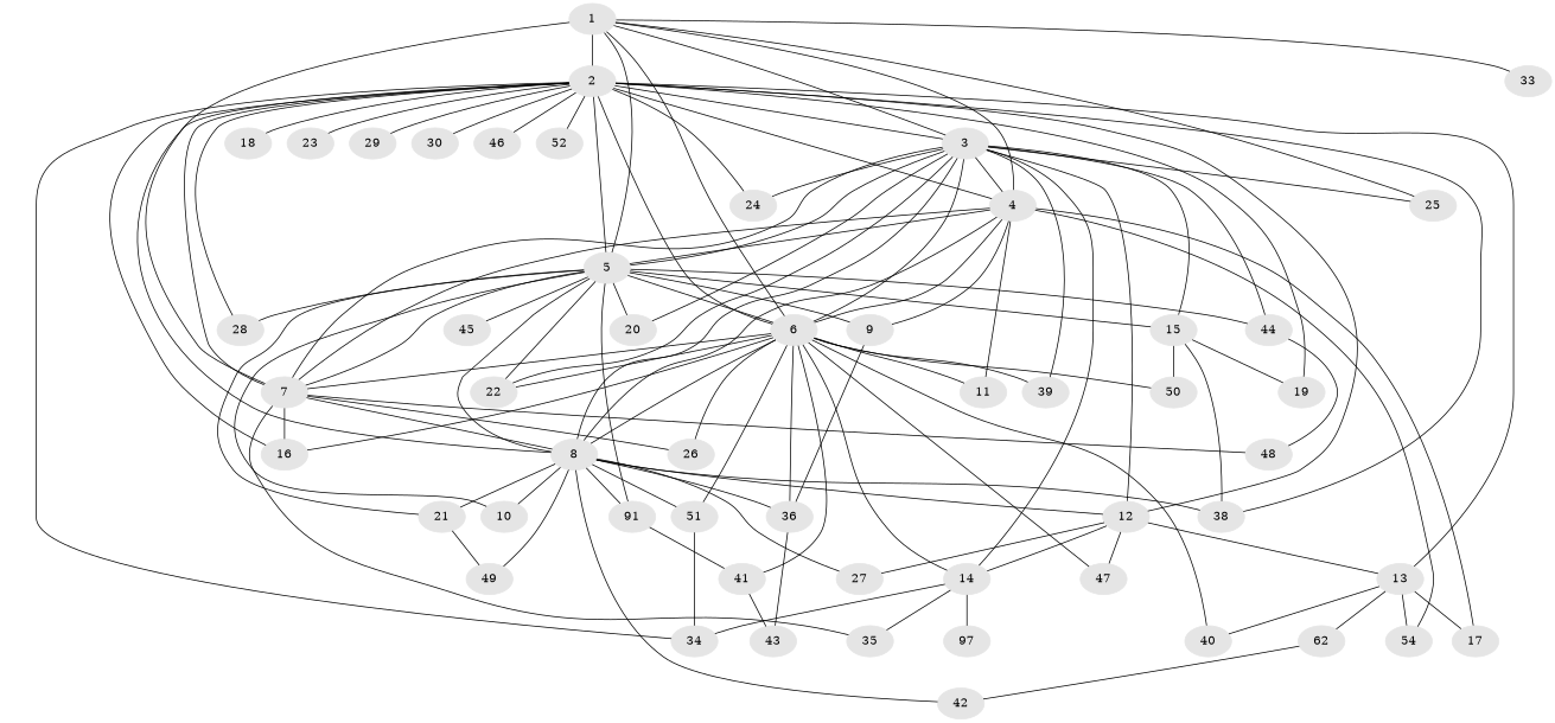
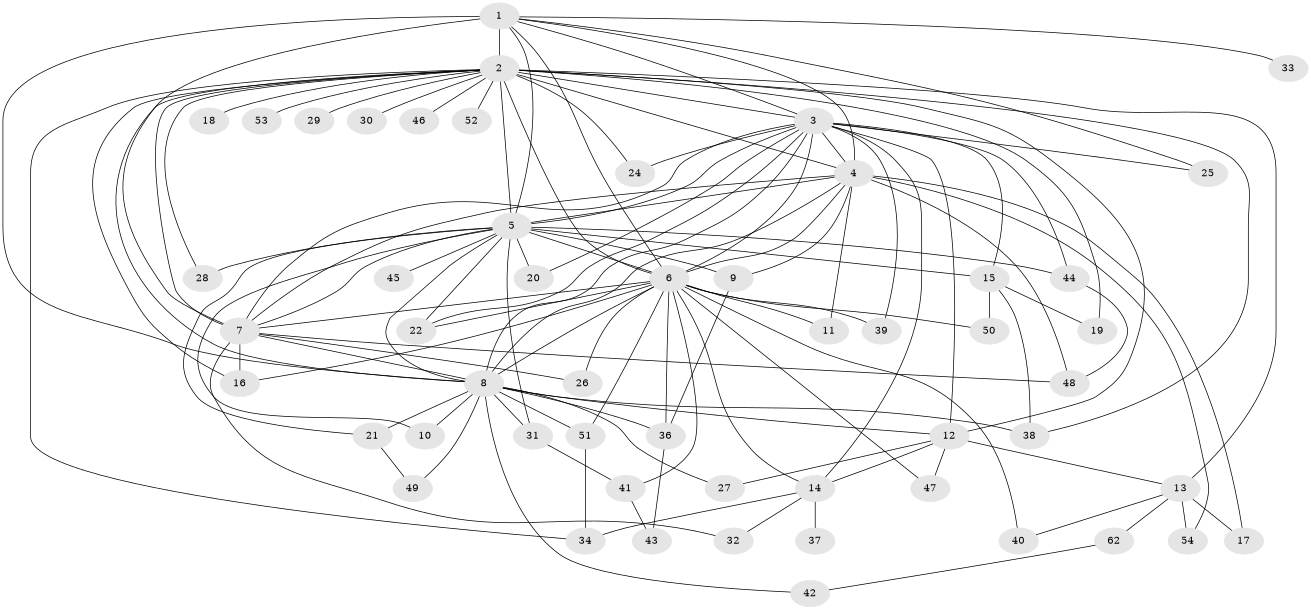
  graph {
    node [color=gray90 style=filled]
    edge [weight=1.0]
    1
    2
    3
    4
    5
    6
    7
    8
    33
    25
    12
    13
    16
    18
    19
-   23
+   23 [label=53]
    24
    28
    29
    30
    34
    38
    46
    52
    14
    15
    20
    22
    39
    44
    9
    11
    17
    48
    n35 [label=54]
    10
    21
-   31 [label=91]
+   31
    45
    36
    26
    40
    41
    47
    50
    51
-   35
+   35 [label=32]
    27
    42
    49
    n51 [label=62]
-   37 [label=97]
+   37
    43
    1 -- 2 [weight=16.0]
    1 -- 3
    1 -- 4
    1 -- 5
    1 -- 6 [weight=2.0]
    1 -- 7 [weight=2.0]
+   1 -- 8
    1 -- 33
    1 -- 25
    2 -- 3 [weight=3.0]
    2 -- 4 [weight=4.0]
    2 -- 5 [weight=4.0]
    2 -- 6 [weight=4.0]
    2 -- 7 [weight=6.0]
    2 -- 8 [weight=2.0]
    2 -- 12
    2 -- 13 [weight=2.0]
    2 -- 16 [weight=2.0]
    2 -- 18 [weight=2.0]
    2 -- 19 [weight=2.0]
    2 -- 23
    2 -- 24
    2 -- 28
    2 -- 29 [weight=2.0]
    2 -- 30 [weight=2.0]
    2 -- 34
    2 -- 38
    2 -- 46 [weight=2.0]
    2 -- 52
    3 -- 4 [weight=2.0]
    3 -- 5
    3 -- 6 [weight=3.0]
    3 -- 7
    3 -- 8 [weight=2.0]
    3 -- 25
    3 -- 12
    3 -- 24
    3 -- 14 [weight=2.0]
    3 -- 15
    3 -- 20
    3 -- 22
    3 -- 39
    3 -- 44
    4 -- 5
    4 -- 6 [weight=2.0]
    4 -- 7
    4 -- 8
    4 -- 9
    4 -- 11
    4 -- 17
+   4 -- 48
    4 -- n35
    5 -- 6 [weight=3.0]
    5 -- 7
    5 -- 8
    5 -- 28
    5 -- 15
    5 -- 20
    5 -- 22
    5 -- 44
    5 -- 9
    5 -- 10
    5 -- 21
    5 -- 31
    5 -- 45
    6 -- 7 [weight=3.0]
    6 -- 8 [weight=2.0]
    6 -- 16 [weight=2.0]
    6 -- 14
    6 -- 22
    6 -- 39
    6 -- 11
    6 -- 36
    6 -- 26
    6 -- 40
    6 -- 41
    6 -- 47
    6 -- 50
    6 -- 51
    7 -- 8
    7 -- 16
    7 -- 48
    7 -- 26
    7 -- 35
    8 -- 12 [weight=2.0]
    8 -- 38
    8 -- 10
    8 -- 21
    8 -- 31
    8 -- 36
    8 -- 51
    8 -- 27
    8 -- 42
    8 -- 49
    12 -- 13
    12 -- 14
    12 -- 47
    12 -- 27
    13 -- 17
    13 -- n35
    13 -- 40
    13 -- n51
    14 -- 34
    14 -- 35
    14 -- 37
    15 -- 19
    15 -- 38
    15 -- 50
    44 -- 48
    9 -- 36
    21 -- 49
    31 -- 41
    36 -- 43
    41 -- 43
    51 -- 34
    n51 -- 42
  }
